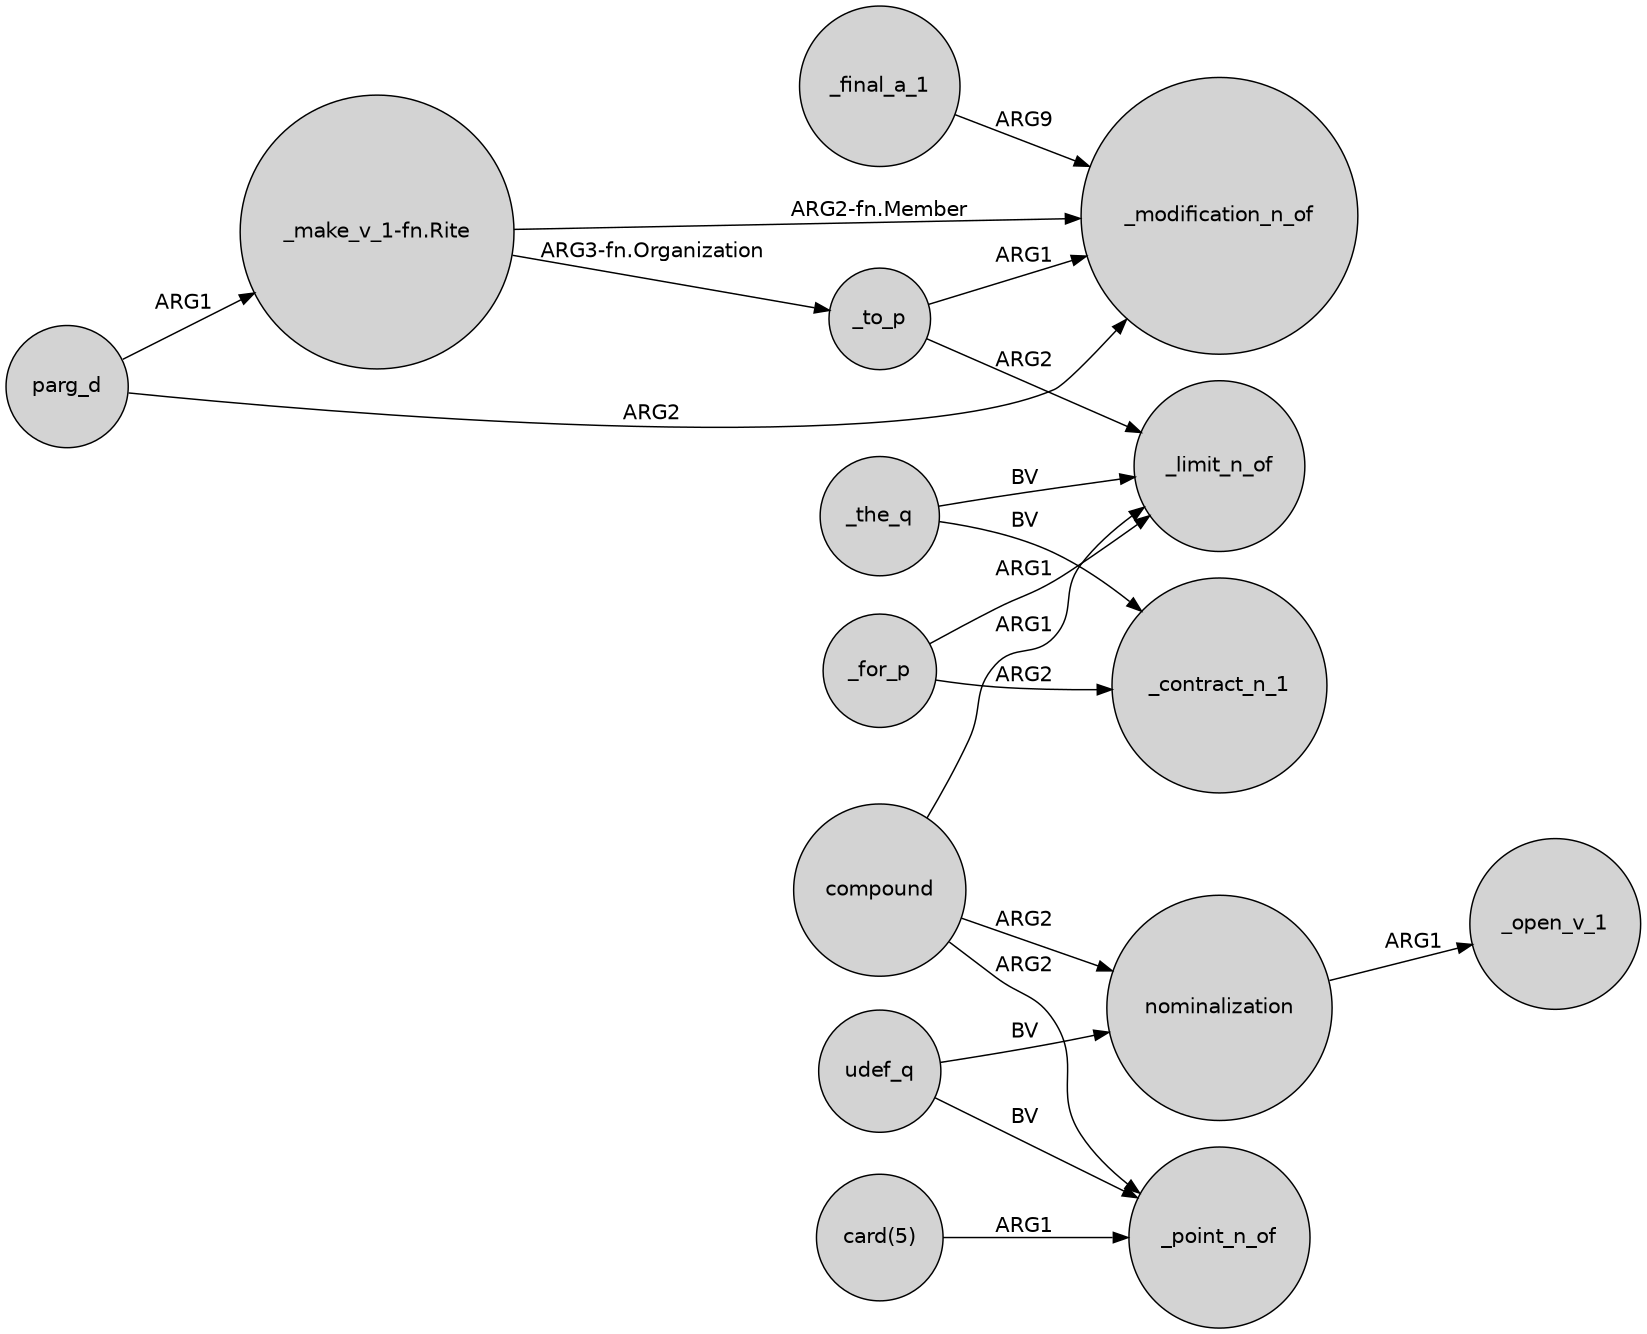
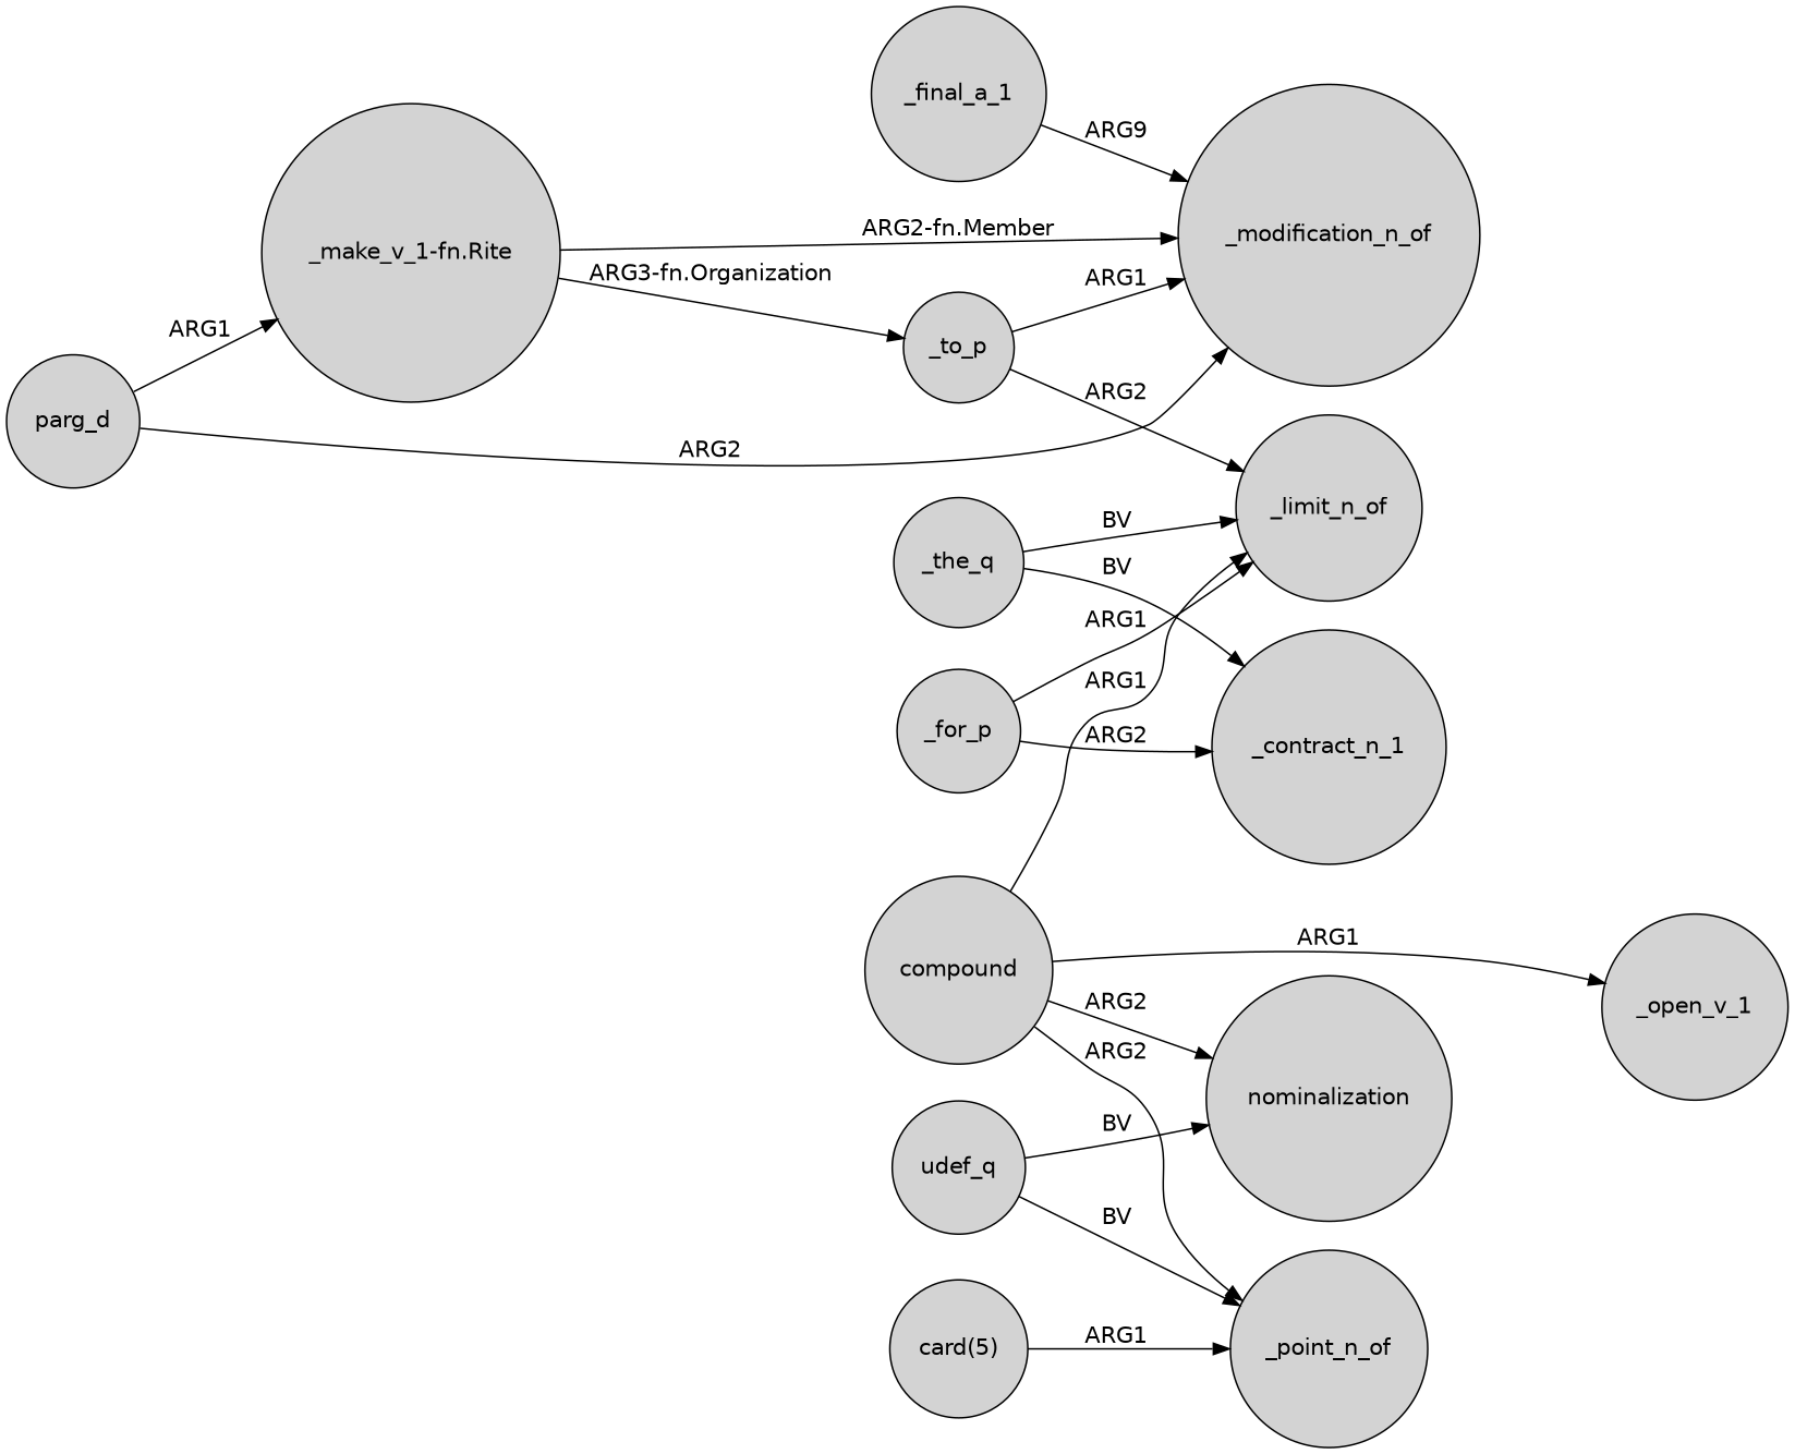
  digraph {
    fontname="DejaVu Sans"
    rankdir=LR
    node [fontname="DejaVu Sans" shape=circle style=filled]
    edge [fontname="DejaVu Sans"]
    _to_p
    _modification_n_of
    _limit_n_of
    compound
    _point_n_of
    nominalization
    _open_v_1
    "card(5)"
    _for_p
    _contract_n_1
    udef_q
    "_make_v_1-fn.Rite"
    _the_q
    parg_d
    _final_a_1
    _to_p -> _modification_n_of [label=ARG1]
    _to_p -> _limit_n_of [label=ARG2]
    compound -> _limit_n_of [label=ARG1]
    compound -> _point_n_of [label=ARG2]
    compound -> nominalization [label=ARG2]
-   nominalization -> _open_v_1 [label=ARG1]
+   compound -> _open_v_1 [label=ARG1]
    "card(5)" -> _point_n_of [label=ARG1]
    _for_p -> _limit_n_of [label=ARG1]
    _for_p -> _contract_n_1 [label=ARG2]
    udef_q -> _point_n_of [label=BV]
    udef_q -> nominalization [label=BV]
    "_make_v_1-fn.Rite" -> _to_p [label="ARG3-fn.Organization"]
    "_make_v_1-fn.Rite" -> _modification_n_of [label="ARG2-fn.Member"]
    _the_q -> _limit_n_of [label=BV]
    _the_q -> _contract_n_1 [label=BV]
    parg_d -> _modification_n_of [label=ARG2]
    parg_d -> "_make_v_1-fn.Rite" [label=ARG1]
    _final_a_1 -> _modification_n_of [label=ARG9]
  }
